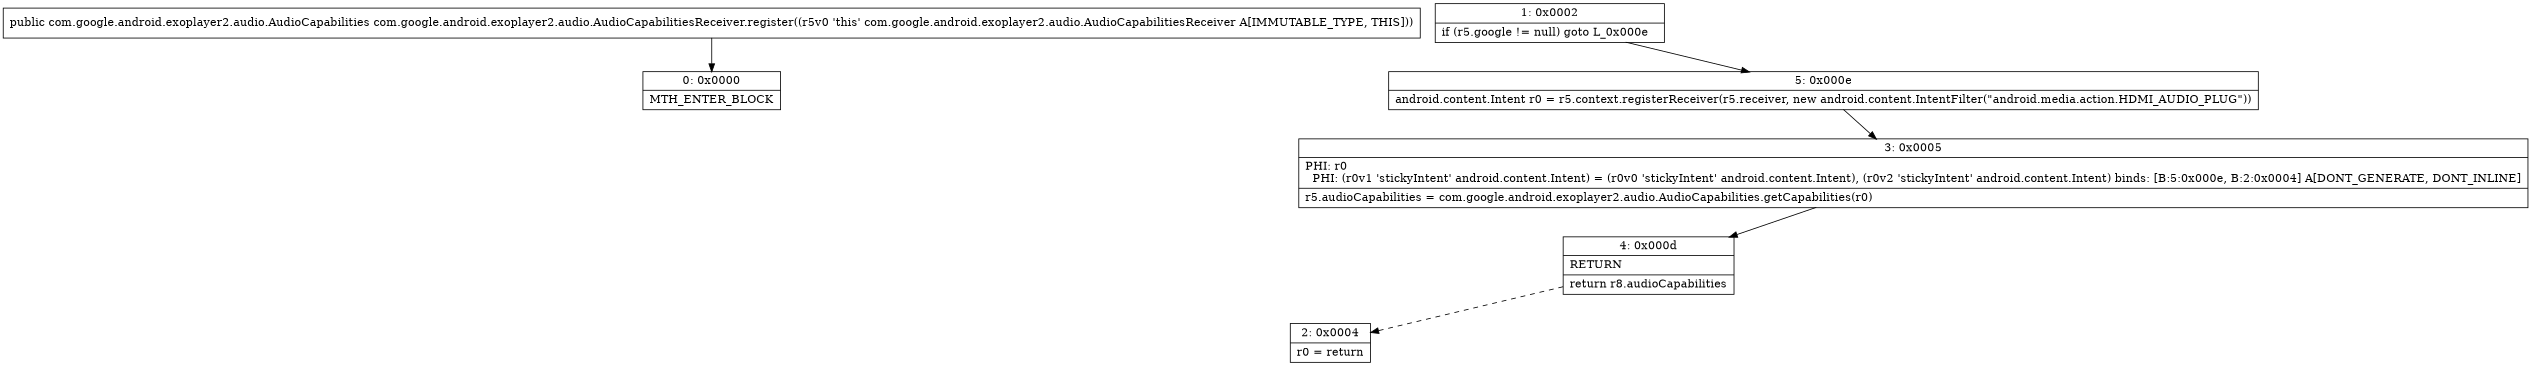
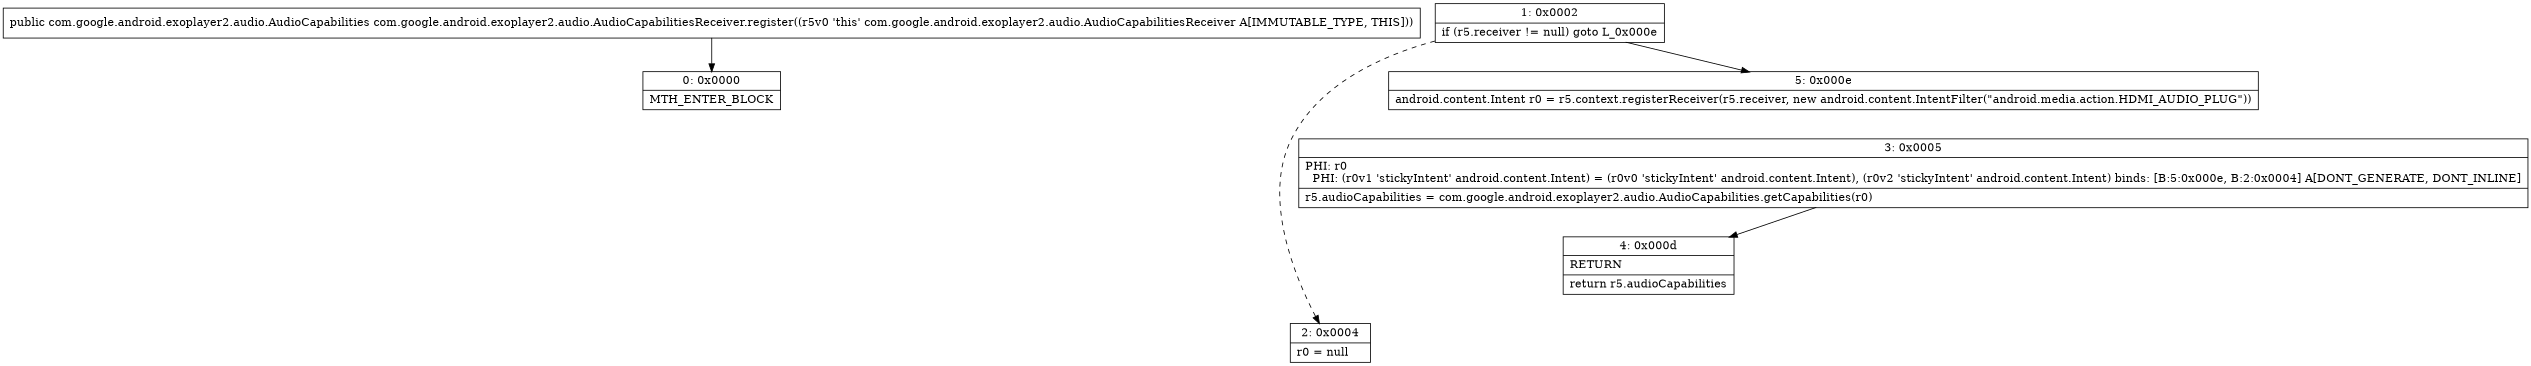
  digraph {
    node [shape=record]
    n1 [label="{0\:\ 0x0000|MTH_ENTER_BLOCK\l}"]
-   n2 [label="{1\:\ 0x0002|if (r5.google != null) goto L_0x000e\l}"]
-   n3 [label="{2\:\ 0x0004|r0 = return\l}"]
+   n2 [label="{1\:\ 0x0002|if (r5.receiver != null) goto L_0x000e\l}"]
+   n3 [label="{2\:\ 0x0004|r0 = null\l}"]
    n4 [label="{5\:\ 0x000e|android.content.Intent r0 = r5.context.registerReceiver(r5.receiver, new android.content.IntentFilter(\"android.media.action.HDMI_AUDIO_PLUG\"))\l}"]
    n5 [label="{3\:\ 0x0005|PHI: r0 \l  PHI: (r0v1 'stickyIntent' android.content.Intent) = (r0v0 'stickyIntent' android.content.Intent), (r0v2 'stickyIntent' android.content.Intent) binds: [B:5:0x000e, B:2:0x0004] A[DONT_GENERATE, DONT_INLINE]\l|r5.audioCapabilities = com.google.android.exoplayer2.audio.AudioCapabilities.getCapabilities(r0)\l}"]
-   n6 [label="{4\:\ 0x000d|RETURN\l|return r8.audioCapabilities\l}"]
+   n6 [label="{4\:\ 0x000d|RETURN\l|return r5.audioCapabilities\l}"]
    n7 [label="{public com.google.android.exoplayer2.audio.AudioCapabilities com.google.android.exoplayer2.audio.AudioCapabilitiesReceiver.register((r5v0 'this' com.google.android.exoplayer2.audio.AudioCapabilitiesReceiver A[IMMUTABLE_TYPE, THIS])) }"]
-   n6 -> n3 [style=dashed]
+   n2 -> n3 [style=dashed]
    n2 -> n4
-   n4 -> n5
    n5 -> n6
    n7 -> n1
  }
